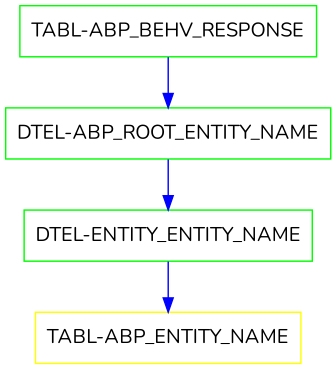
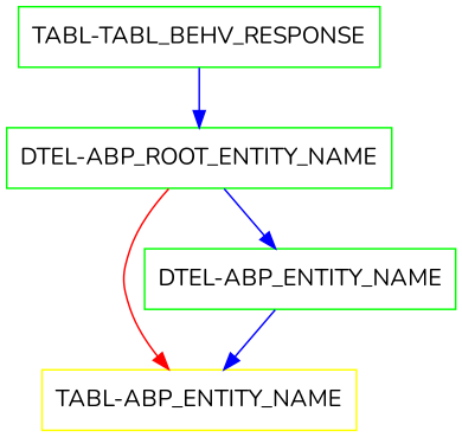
  digraph {
    fontname=Nunito
    node [color=green fontname=Nunito shape=box]
    edge [color=blue fontname=Nunito style=solid]
-   "TABL-ABP_BEHV_RESPONSE"
+   "TABL-ABP_BEHV_RESPONSE" [label="TABL-TABL_BEHV_RESPONSE"]
    "DTEL-ABP_ROOT_ENTITY_NAME"
    n3 [color=yellow label="TABL-ABP_ENTITY_NAME"]
-   "DTEL-ABP_ENTITY_NAME" [label="DTEL-ENTITY_ENTITY_NAME"]
+   "DTEL-ABP_ENTITY_NAME"
    "TABL-ABP_BEHV_RESPONSE" -> "DTEL-ABP_ROOT_ENTITY_NAME"
+   "DTEL-ABP_ROOT_ENTITY_NAME" -> n3 [color=red]
    "DTEL-ABP_ROOT_ENTITY_NAME" -> "DTEL-ABP_ENTITY_NAME"
    "DTEL-ABP_ENTITY_NAME" -> n3
  }
